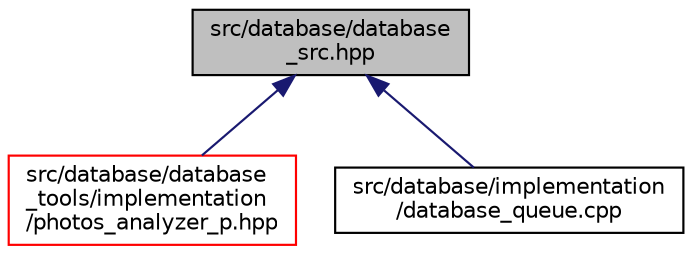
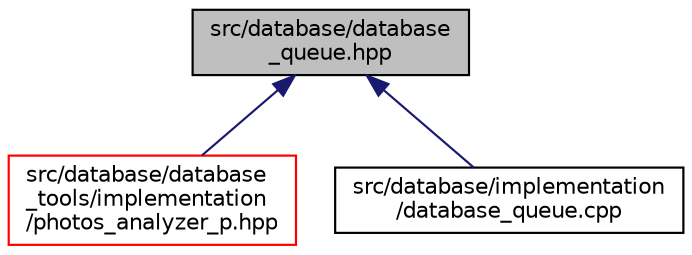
  digraph {
    node [color=black fillcolor=white fontname=Helvetica fontsize=10 shape=record style=filled]
    edge [color=midnightblue dir=back fontname=Helvetica fontsize=10 labelfontname=Helvetica labelfontsize=10 style=solid]
-   n1 [fillcolor=grey75 fontcolor=black height=0.2 label="src/database/database\l_src.hpp" width=0.4]
+   n1 [fillcolor=grey75 fontcolor=black height=0.2 label="src/database/database\l_queue.hpp" width=0.4]
    n2 [color=red height=0.2 label="src/database/database\l_tools/implementation\l/photos_analyzer_p.hpp" width=0.4]
    n3 [height=0.2 label="src/database/implementation\l/database_queue.cpp" width=0.4]
    n1 -> n2
    n1 -> n3
  }
